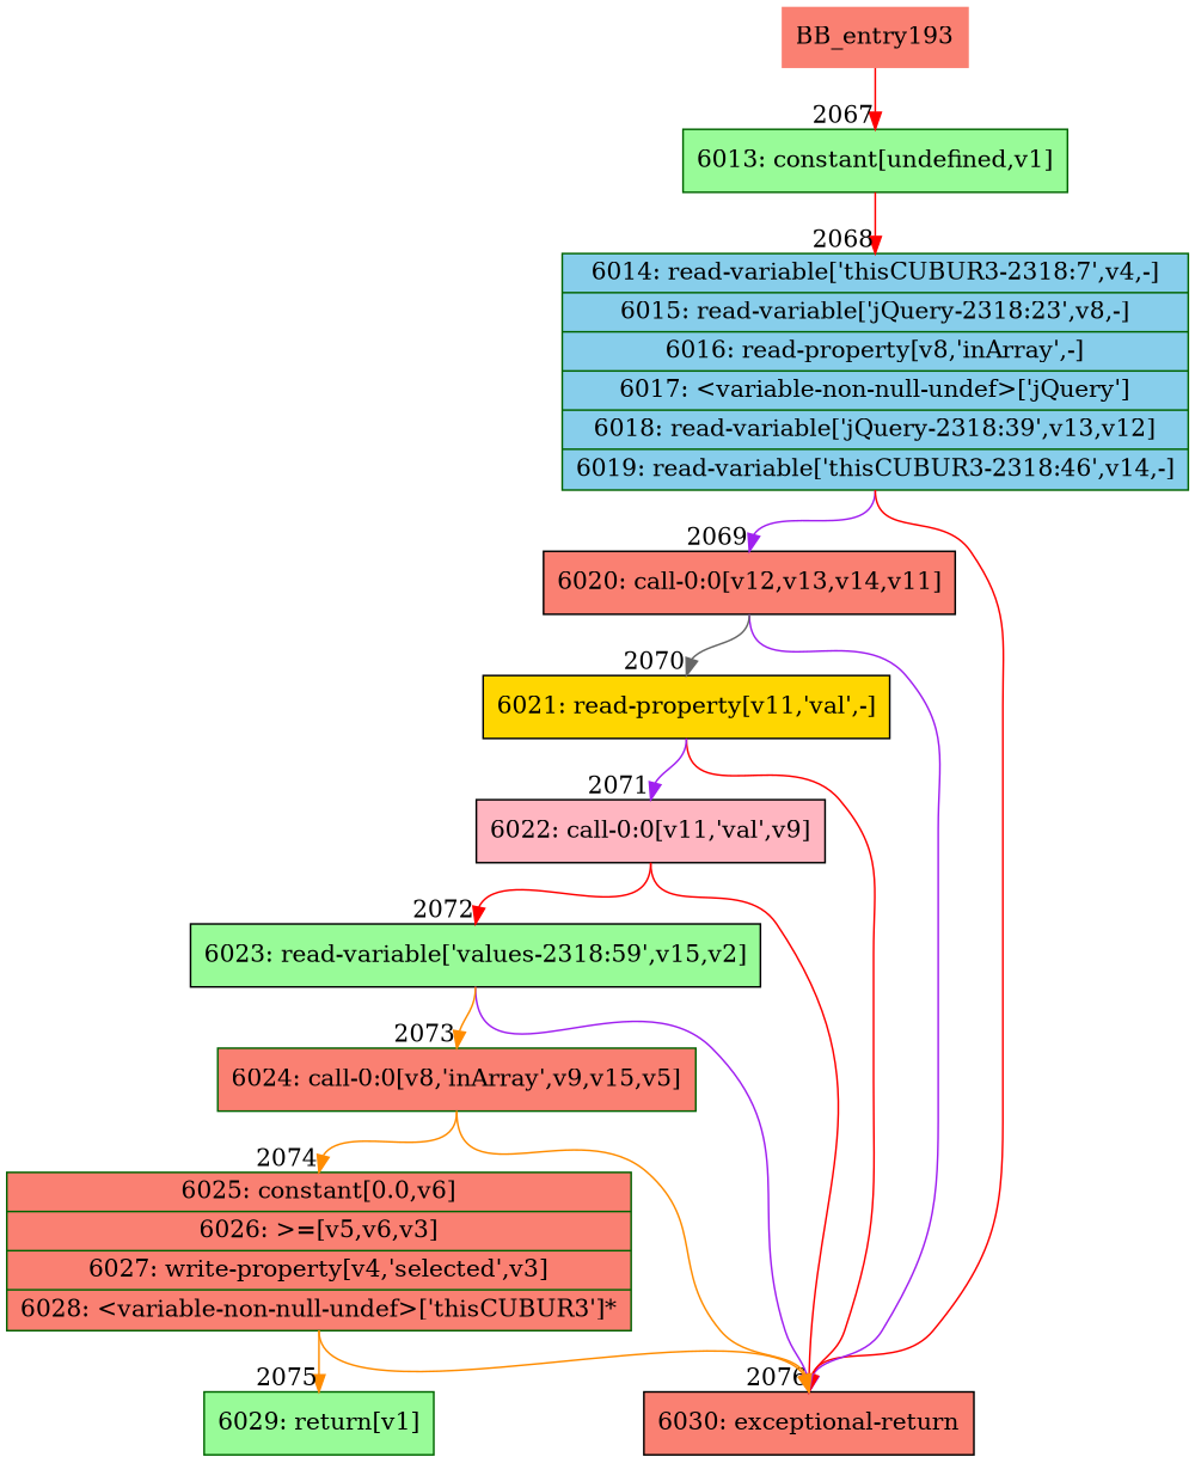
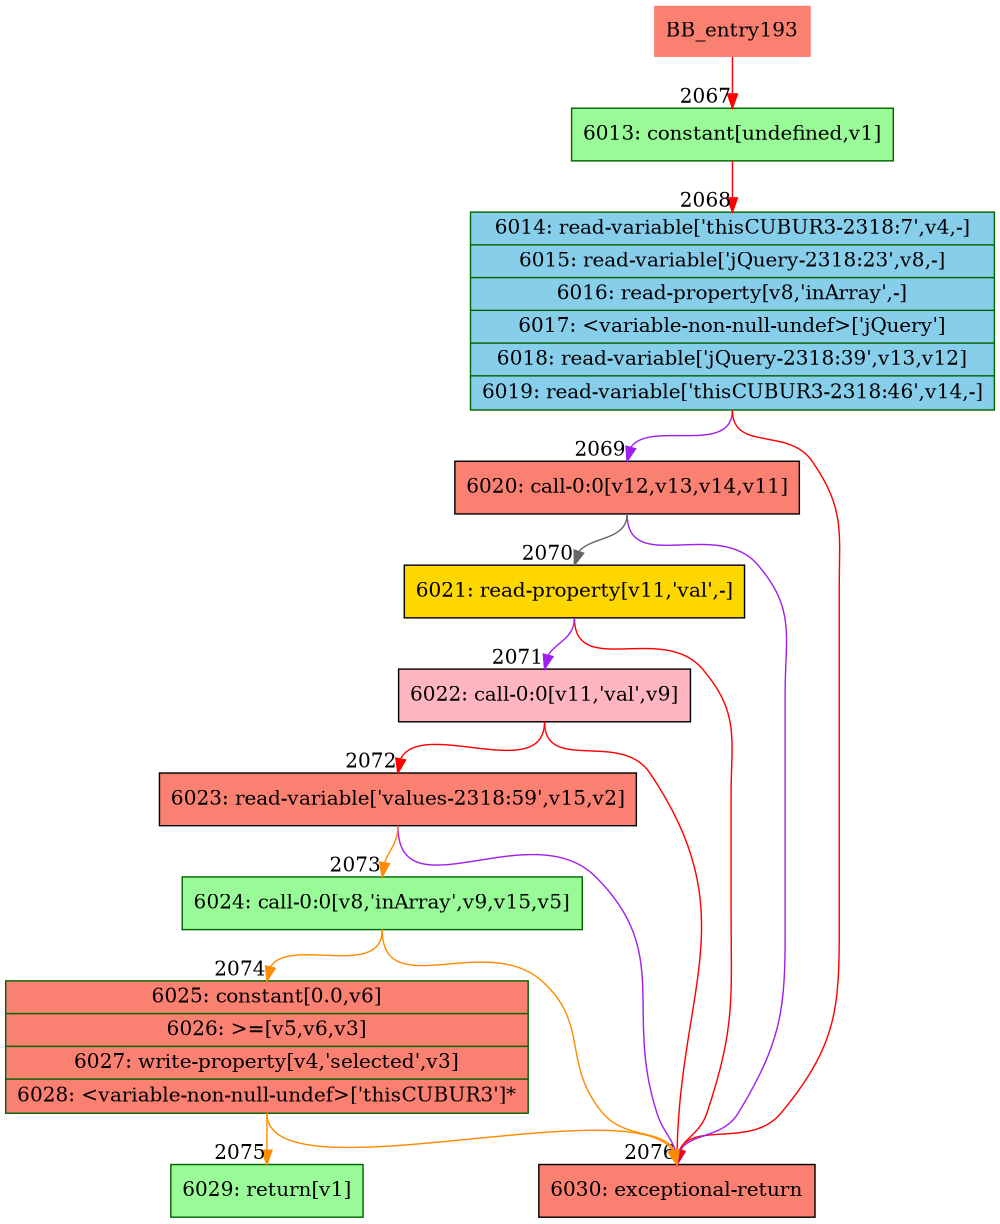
  digraph {
    rankdir=TD
    node [color=darkgreen fillcolor=salmon shape=record style=filled]
    edge [color=red headport=n tailport=s]
    n1 [label=BB_entry193 shape=none]
    n2 [fillcolor=palegreen label="{6013: constant[undefined,v1]}"]
    n3 [fillcolor=skyblue label="{6014: read-variable['thisCUBUR3-2318:7',v4,-]|6015: read-variable['jQuery-2318:23',v8,-]|6016: read-property[v8,'inArray',-]|6017: \<variable-non-null-undef\>['jQuery']|6018: read-variable['jQuery-2318:39',v13,v12]|6019: read-variable['thisCUBUR3-2318:46',v14,-]}"]
    n4 [color=black label="{6020: call-0:0[v12,v13,v14,v11]}"]
    n5 [color=black label="{6030: exceptional-return}"]
    n6 [color=black fillcolor=gold label="{6021: read-property[v11,'val',-]}"]
    n7 [color=black fillcolor=lightpink label="{6022: call-0:0[v11,'val',v9]}"]
-   n8 [color=black fillcolor=palegreen label="{6023: read-variable['values-2318:59',v15,v2]}"]
-   n9 [label="{6024: call-0:0[v8,'inArray',v9,v15,v5]}"]
+   n8 [color=black label="{6023: read-variable['values-2318:59',v15,v2]}"]
+   n9 [fillcolor=palegreen label="{6024: call-0:0[v8,'inArray',v9,v15,v5]}"]
    n10 [label="{6025: constant[0.0,v6]|6026: \>=[v5,v6,v3]|6027: write-property[v4,'selected',v3]|6028: \<variable-non-null-undef\>['thisCUBUR3']*}"]
    n11 [fillcolor=palegreen label="{6029: return[v1]}"]
    n1 -> n2 [headlabel="    2067"]
    n2 -> n3 [headlabel="      2068"]
    n3 -> n4 [color=purple headlabel="      2069"]
    n3 -> n5 [headlabel="      2076"]
    n4 -> n5 [color=purple]
    n4 -> n6 [color=gray40 headlabel="      2070"]
    n6 -> n5
    n6 -> n7 [color=purple headlabel="      2071"]
    n7 -> n5
    n7 -> n8 [headlabel="      2072"]
    n8 -> n5 [color=purple]
    n8 -> n9 [color=darkorange headlabel="      2073"]
    n9 -> n5 [color=darkorange]
    n9 -> n10 [color=darkorange headlabel="      2074"]
    n10 -> n5 [color=darkorange]
    n10 -> n11 [color=darkorange headlabel="      2075"]
  }
